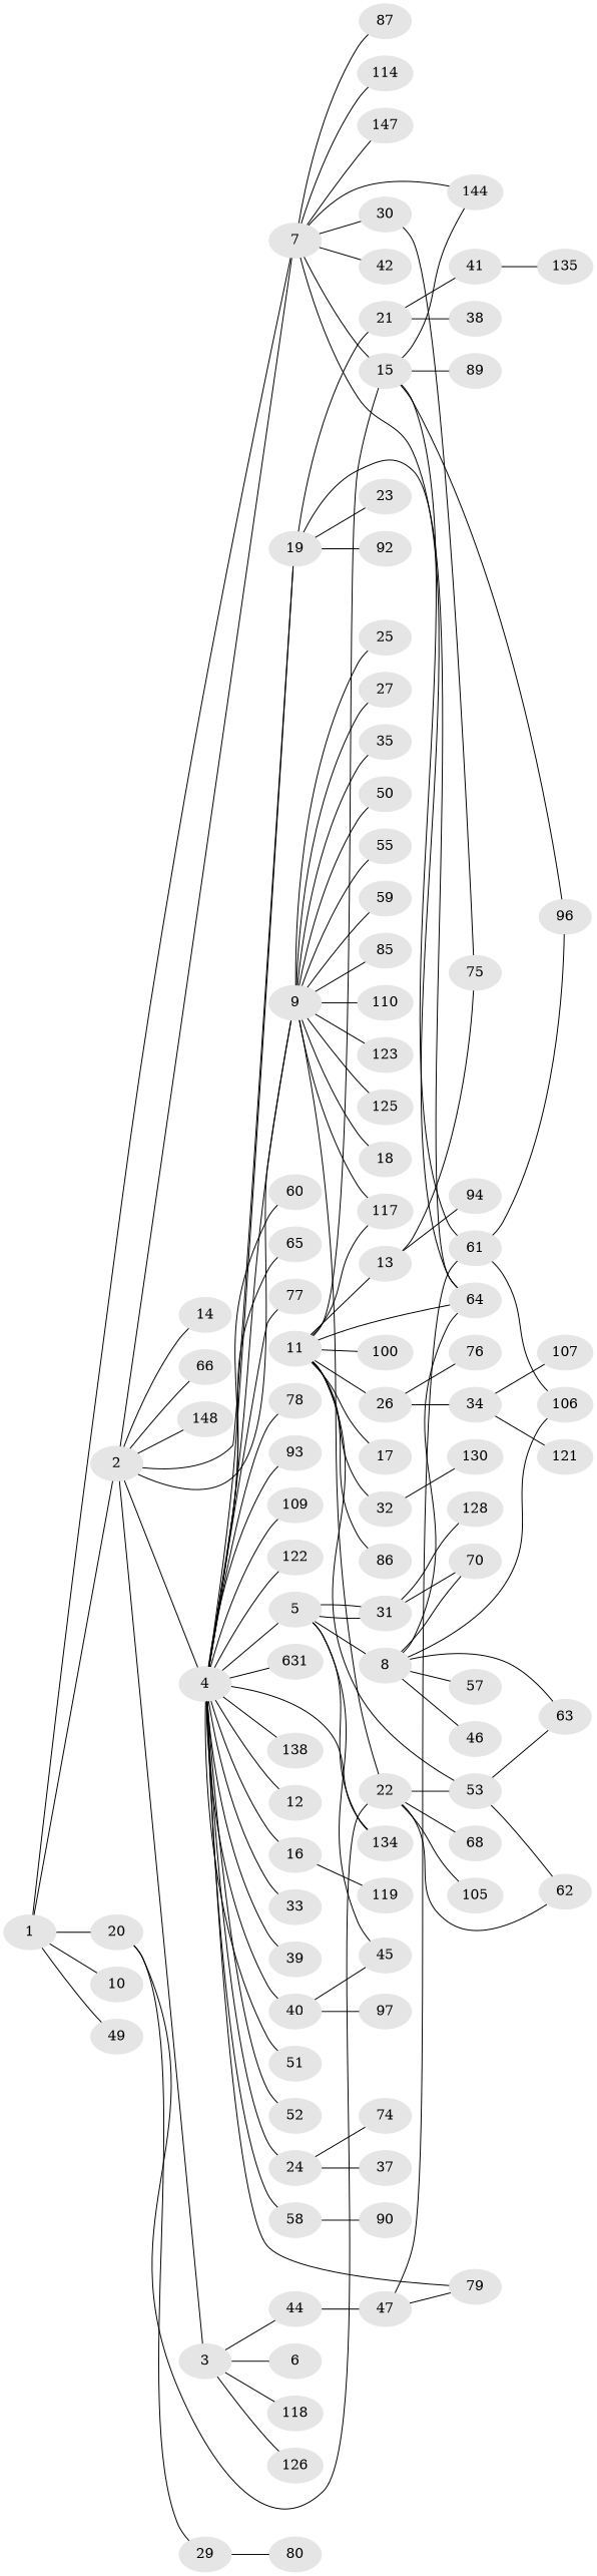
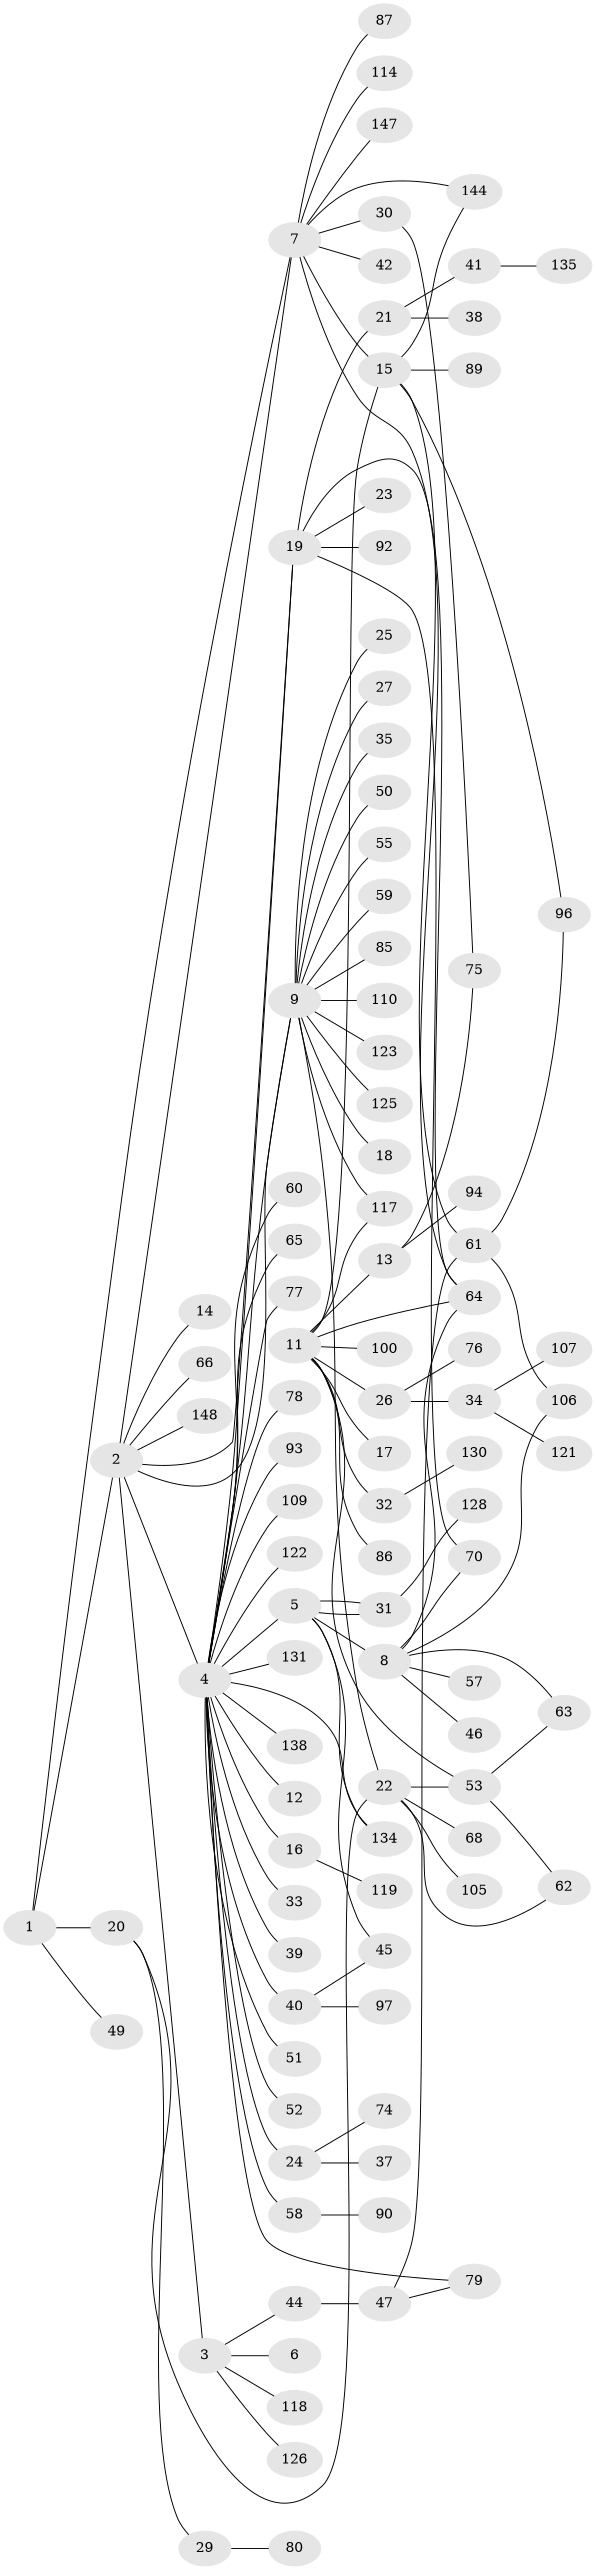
  graph {
    rankdir=LR
    node [color=gray90 style=filled]
    1 [super="+73"]
    2 [super="+72+83+132"]
    7
-   10
    20 [super="+127+84+48"]
    49
    3
    4 [super="+67"]
    9
    14
    19
    66
    148
    15
    30
    42
    64 [super="+103"]
    87
    114
    144
    147
    22
    29
    6
    44
    118
    126
    5
    12
    16
    24 [super="+36"]
    33 [super="+54"]
    39
    n34 [label=40]
    51
    52
    58
    60
    65
    77
    78
    79
    93
    109
    122
-   131 [label=631]
+   131
    134
    138
    18 [super="+28"]
    25
    27 [super="+91"]
    35
    50 [super="+146"]
    55
    59 [super="+88+111"]
    85
    110
    117 [super="+140"]
    123
    125
    21 [super="+95"]
    23
    92
    47
    8
    31
    45
    119
    37
    74 [super="+112"]
    97 [super="+143"]
    90
    46
    57
    63
    106 [super="+145"]
    70 [super="+139+82"]
    128
    61 [super="+71"]
    89 [super="+99"]
    96 [super="+141"]
    75 [super="+129+137+124"]
    11 [super="+69"]
    13
    17
    26 [super="+76+40+115"]
    32
    53 [super="+116"]
    86
    100
    62
    68 [super="+101"]
    105
    94
    34
    n96 [label=76]
    130
    38
    41
    80
    135
    107
    121
    1 -- 2
    1 -- 7
-   1 -- 10
    1 -- 20 [weight=2]
    1 -- 49
    2 -- 7
    2 -- 3
    2 -- 4
    2 -- 9
    2 -- 14
    2 -- 19
    2 -- 66
    2 -- 148
    7 -- 15
    7 -- 30
    7 -- 42
    7 -- 64
    7 -- 87
    7 -- 114
    7 -- 144
    7 -- 147
    20 -- 22
    20 -- 29
    3 -- 6
    3 -- 44
    3 -- 118
    3 -- 126
    4 -- 9
    4 -- 19
    4 -- 5
    4 -- 12
    4 -- 16
    4 -- 24
    4 -- 33
    4 -- 39
    4 -- n34
    4 -- 51
    4 -- 52
    4 -- 58
    4 -- 60
    4 -- 65
    4 -- 77
    4 -- 78
    4 -- 79
    4 -- 93
    4 -- 109
    4 -- 122
    4 -- 131
    4 -- 134
    4 -- 138
    9 -- 22
    9 -- 18
    9 -- 25
    9 -- 27
    9 -- 35
    9 -- 50
    9 -- 55
    9 -- 59
    9 -- 85
    9 -- 110
    9 -- 117
    9 -- 123
    9 -- 125
    19 -- 64
    19 -- 21
    19 -- 23
    19 -- 92
    15 -- 144
    15 -- 61
    15 -- 89
    15 -- 96
    30 -- 75
    22 -- 53
    22 -- 62
    22 -- 68
    22 -- 105
    29 -- 80
    44 -- 47
    5 -- 134
    5 -- 8
    5 -- 31
    5 -- 31
    5 -- 45
    16 -- 119
    24 -- 37
    24 -- 74
    n34 -- 45
    n34 -- 97
    58 -- 90
    21 -- 38
    21 -- 41
    47 -- 79
    47 -- 61
    8 -- 64
    8 -- 46
    8 -- 57
    8 -- 63
    8 -- 106
    8 -- 70
-   31 -- 70
+   19 -- 70
    31 -- 128
    61 -- 106
    61 -- 96
    11 -- 15
    11 -- 64
    11 -- 117
    11 -- 13
    11 -- 17
    11 -- 26
    11 -- 32
    11 -- 53
    11 -- 86
    11 -- 100
    13 -- 75
    13 -- 94
    26 -- 34
    26 -- n96
    32 -- 130
    53 -- 63
    53 -- 62
    34 -- 107
    34 -- 121
    41 -- 135
  }
